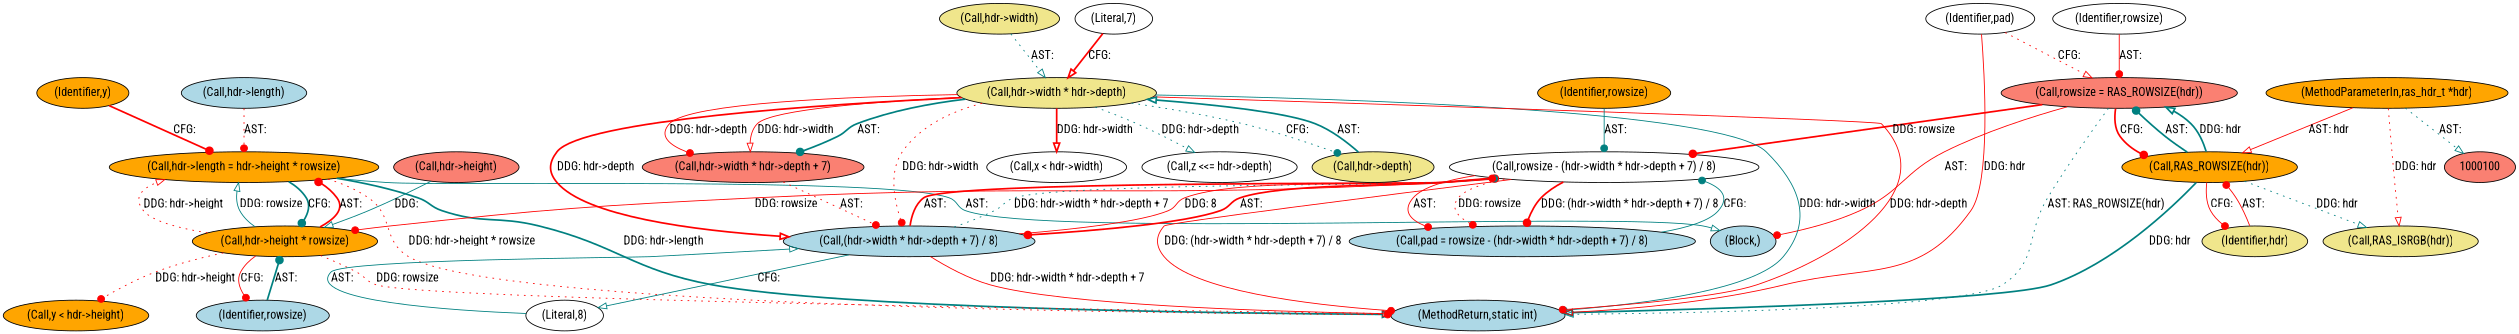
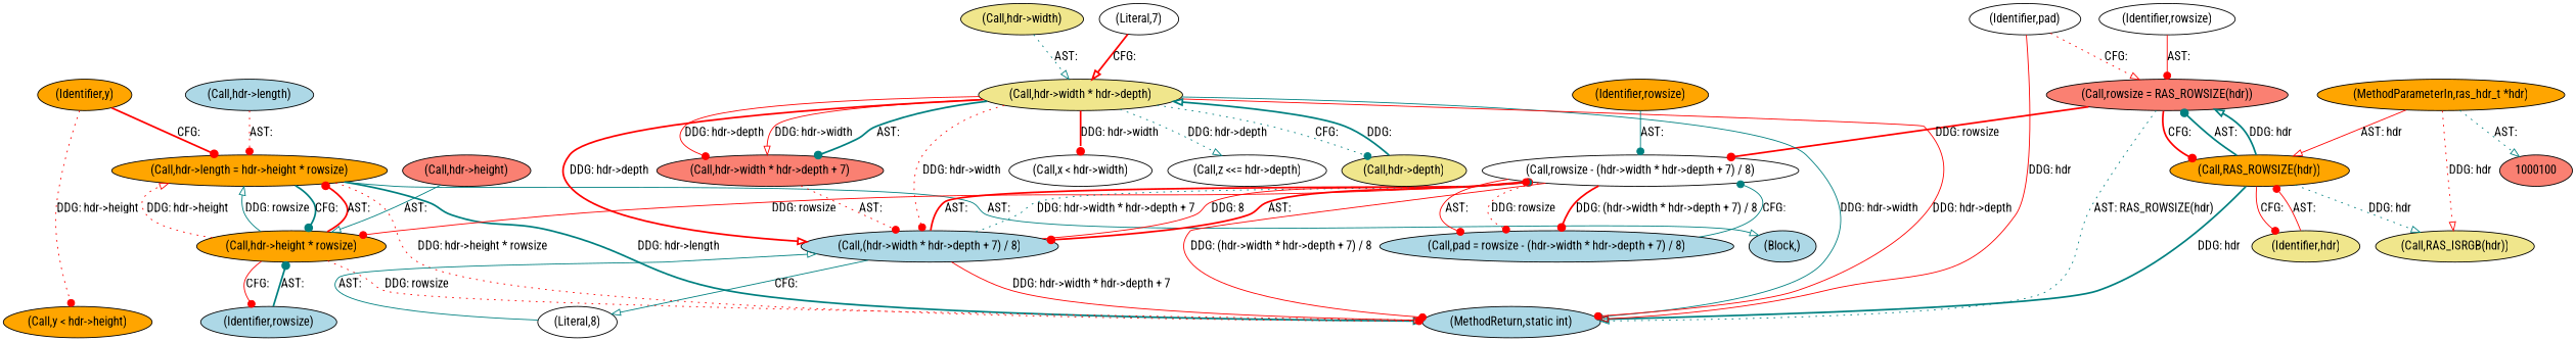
  digraph {
    fontname="Roboto Condensed"
    node [fillcolor=orange fontname="Roboto Condensed" style=filled]
    edge [arrowhead=dot color=red fontname="Roboto Condensed" style=solid]
    n1 [label="(Call,hdr->length = hdr->height * rowsize)"]
    n2 [label="(Call,hdr->height * rowsize)"]
    n3 [fillcolor=lightblue label="(Block,)"]
    n4 [fillcolor=lightblue label="(MethodReturn,static int)"]
    n5 [label="(Call,y < hdr->height)"]
    n6 [fillcolor=lightblue label="(Identifier,rowsize)"]
    n7 [fillcolor=white label="(Call,rowsize - (hdr->width * hdr->depth + 7) / 8)"]
    n8 [fillcolor=lightblue label="(Call,(hdr->width * hdr->depth + 7) / 8)"]
    n9 [fillcolor=lightblue label="(Call,pad = rowsize - (hdr->width * hdr->depth + 7) / 8)"]
    n10 [fillcolor=white label="(Literal,8)"]
    n11 [fillcolor=salmon label="(Call,rowsize = RAS_ROWSIZE(hdr))"]
    n12 [label="(Call,RAS_ROWSIZE(hdr))"]
    n13 [fillcolor=khaki label="(Call,RAS_ISRGB(hdr))"]
    n14 [fillcolor=khaki label="(Identifier,hdr)"]
    n15 [label="(MethodParameterIn,ras_hdr_t *hdr)"]
    1000100 [fillcolor=salmon]
    n17 [fillcolor=khaki label="(Call,hdr->width * hdr->depth)"]
    n18 [fillcolor=white label="(Call,x < hdr->width)"]
    n19 [fillcolor=salmon label="(Call,hdr->width * hdr->depth + 7)"]
    n20 [fillcolor=white label="(Call,z <<= hdr->depth)"]
    n21 [fillcolor=khaki label="(Call,hdr->depth)"]
    n22 [fillcolor=salmon label="(Call,hdr->height)"]
    n23 [fillcolor=white label="(Identifier,rowsize)"]
    n24 [fillcolor=lightblue label="(Call,hdr->length)"]
    n25 [fillcolor=khaki label="(Call,hdr->width)"]
    n26 [label="(Identifier,rowsize)"]
    n27 [fillcolor=white label="(Identifier,pad)"]
    n28 [label="(Identifier,y)"]
    n29 [fillcolor=white label="(Literal,7)"]
    n1 -> n2 [color=teal label="CFG: " style=bold]
    n1 -> n3 [arrowhead=onormal color=teal label="AST: "]
    n1 -> n4 [arrowhead=onormal color=teal label="DDG: hdr->length" style=bold]
    n1 -> n4 [label="DDG: hdr->height * rowsize" style=dotted]
    n2 -> n1 [label="AST: " style=bold]
    n2 -> n1 [arrowhead=onormal label="DDG: hdr->height" style=dotted]
    n2 -> n1 [arrowhead=onormal color=teal label="DDG: rowsize"]
    n2 -> n4 [label="DDG: rowsize" style=dotted]
-   n2 -> n5 [label="DDG: hdr->height" style=dotted]
+   n28 -> n5 [label="DDG: hdr->height" style=dotted]
    n2 -> n6 [label="CFG: "]
    n6 -> n2 [color=teal label="AST: " style=bold]
    n7 -> n2 [label="DDG: rowsize"]
    n7 -> n4 [label="DDG: (hdr->width * hdr->depth + 7) / 8"]
    n7 -> n8 [label="AST: " style=bold]
    n7 -> n9 [label="AST: "]
    n7 -> n9 [label="DDG: rowsize" style=dotted]
    n7 -> n9 [label="DDG: (hdr->width * hdr->depth + 7) / 8" style=bold]
    n8 -> n4 [arrowhead=onormal label="DDG: hdr->width * hdr->depth + 7"]
    n8 -> n7 [label="AST: " style=bold]
    n8 -> n7 [color=teal label="DDG: hdr->width * hdr->depth + 7" style=dotted]
    n8 -> n7 [label="DDG: 8"]
    n8 -> n10 [arrowhead=onormal color=teal label="CFG: "]
    n9 -> n7 [color=teal label="CFG: "]
    n10 -> n8 [arrowhead=onormal color=teal label="AST: "]
-   n11 -> n3 [label="AST: "]
    n11 -> n4 [arrowhead=onormal color=teal label="AST: RAS_ROWSIZE(hdr)" style=dotted]
    n11 -> n7 [label="DDG: rowsize" style=bold]
    n11 -> n12 [label="CFG: " style=bold]
    n12 -> n4 [arrowhead=onormal color=teal label="DDG: hdr" style=bold]
    n12 -> n11 [color=teal label="AST: " style=bold]
    n12 -> n11 [arrowhead=onormal color=teal label="DDG: hdr" style=bold]
    n12 -> n13 [arrowhead=onormal color=teal label="DDG: hdr" style=dotted]
    n12 -> n14 [label="CFG: "]
    n14 -> n12 [label="AST: "]
    n15 -> n12 [arrowhead=onormal label="AST: hdr"]
    n15 -> n13 [arrowhead=onormal label="DDG: hdr" style=dotted]
    n15 -> 1000100 [arrowhead=onormal color=teal label="AST: " style=dotted]
    n17 -> n4 [color=teal label="DDG: hdr->width"]
    n17 -> n4 [label="DDG: hdr->depth"]
    n17 -> n8 [label="DDG: hdr->width" style=dotted]
    n17 -> n8 [arrowhead=onormal label="DDG: hdr->depth" style=bold]
-   n17 -> n18 [arrowhead=onormal label="DDG: hdr->width" style=bold]
+   n17 -> n18 [label="DDG: hdr->width" style=bold]
    n17 -> n19 [color=teal label="AST: " style=bold]
    n17 -> n19 [arrowhead=onormal label="DDG: hdr->width"]
    n17 -> n19 [label="DDG: hdr->depth"]
    n17 -> n20 [arrowhead=onormal color=teal label="DDG: hdr->depth" style=dotted]
    n17 -> n21 [color=teal label="CFG: " style=dotted]
    n19 -> n8 [label="AST: " style=dotted]
-   n21 -> n17 [arrowhead=onormal color=teal label="AST: " style=bold]
-   n22 -> n2 [arrowhead=onormal color=teal label="DDG: "]
+   n21 -> n17 [arrowhead=onormal color=teal label="DDG: " style=bold]
+   n22 -> n2 [arrowhead=onormal color=teal label="AST: "]
    n23 -> n11 [label="AST: "]
    n24 -> n1 [label="AST: " style=dotted]
    n25 -> n17 [arrowhead=onormal color=teal label="AST: " style=dotted]
    n26 -> n7 [color=teal label="AST: "]
    n27 -> n4 [arrowhead=onormal label="DDG: hdr"]
    n27 -> n11 [arrowhead=onormal label="CFG: " style=dotted]
    n28 -> n1 [label="CFG: " style=bold]
    n29 -> n17 [arrowhead=onormal label="CFG: " style=bold]
  }
